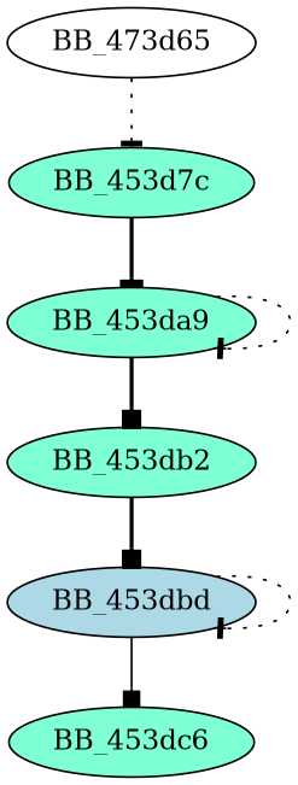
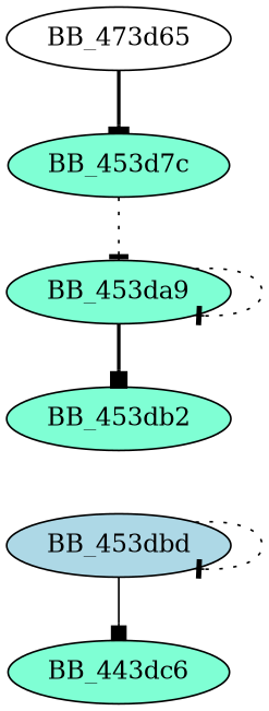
  digraph {
    node [fillcolor=aquamarine style=filled]
    edge [arrowhead=tee style=bold]
    n1 [fillcolor=white label=BB_473d65]
    BB_453d7c
    BB_453da9
    BB_453db2
    BB_453dbd [fillcolor=lightblue]
-   BB_453dc6
-   n1 -> BB_453d7c [style=dotted]
-   BB_453d7c -> BB_453da9
+   BB_453dc6 [label=BB_443dc6]
+   n1 -> BB_453d7c
+   BB_453d7c -> BB_453da9 [style=dotted]
    BB_453da9 -> BB_453da9 [style=dotted]
    BB_453da9 -> BB_453db2 [arrowhead=box]
-   BB_453db2 -> BB_453dbd [arrowhead=box]
    BB_453dbd -> BB_453dbd [style=dotted]
    BB_453dbd -> BB_453dc6 [arrowhead=box style=solid]
  }
